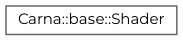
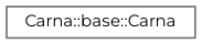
  digraph {
    rankdir=LR
    fontname=Montserrat
-   n1 [color=grey40 fillcolor=white fontname=Montserrat fontsize=10 height=0.2 label="Carna::base::Shader" shape=box style=filled width=0.4]
+   n1 [color=grey40 fillcolor=white fontname=Montserrat fontsize=10 height=0.2 label="Carna::base::Carna" shape=box style=filled width=0.4]
  }
